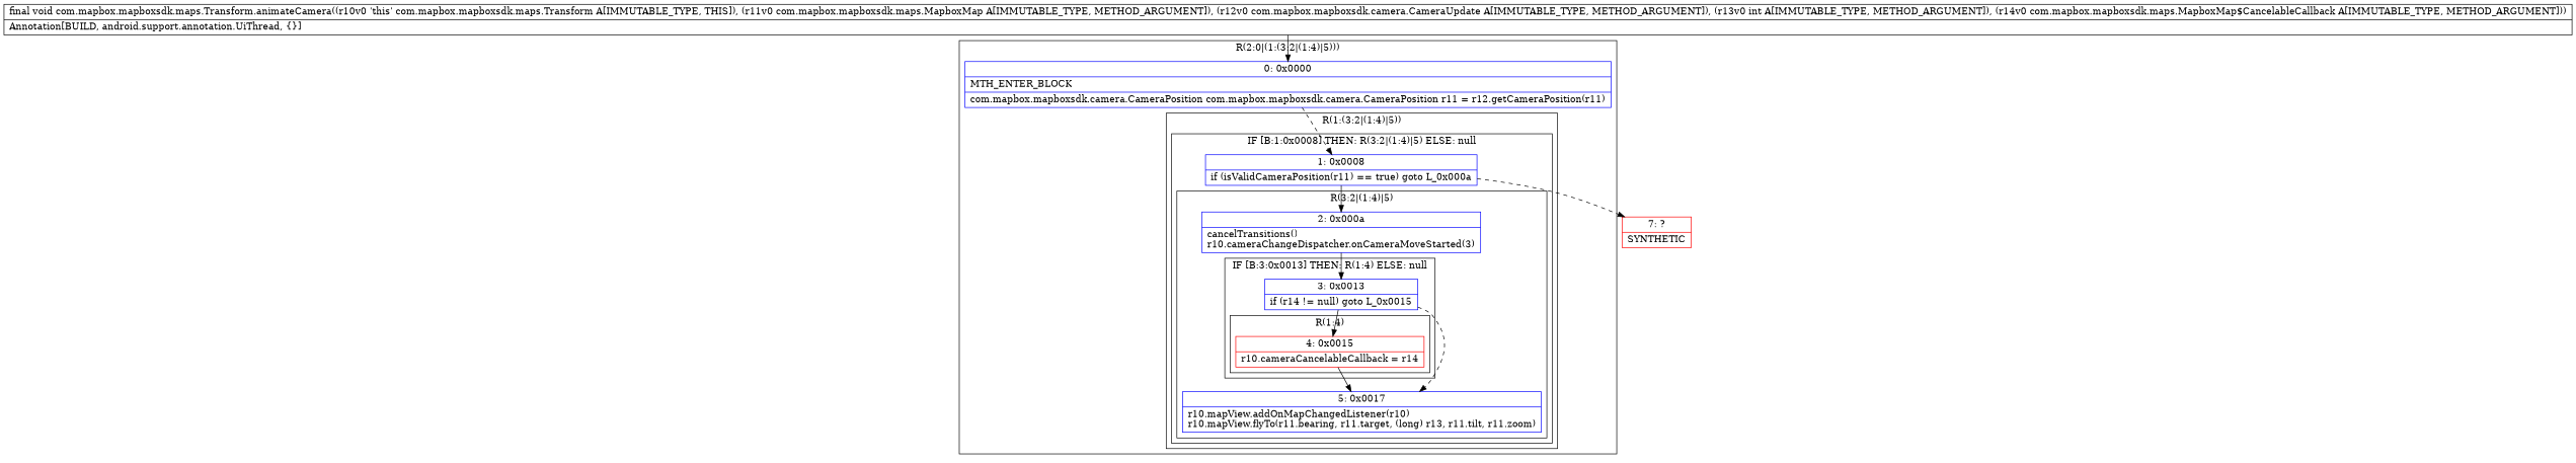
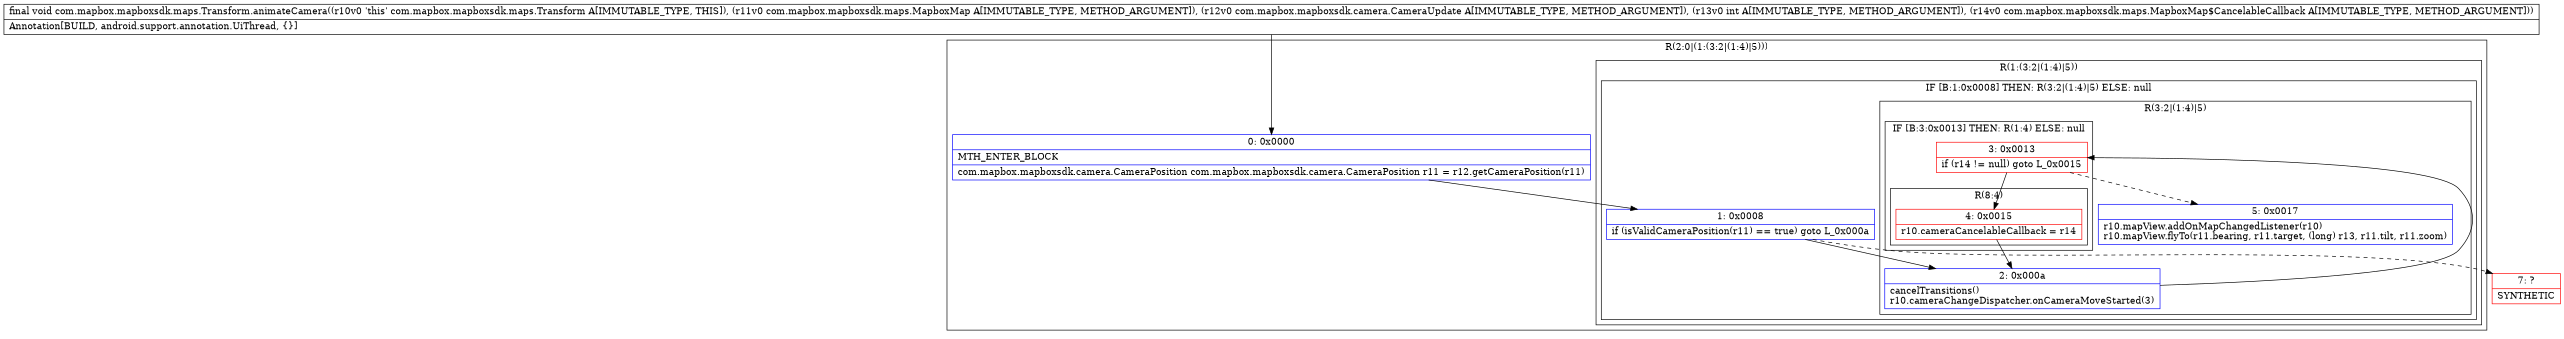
  digraph {
    fontname="DejaVu Serif"
    node [color=blue fontname="DejaVu Serif" shape=record]
    edge [fontname="DejaVu Serif"]
    n1 [color=red label="{4\:\ 0x0015|r10.cameraCancelableCallback = r14\l}"]
-   n2 [label="{3\:\ 0x0013|if (r14 != null) goto L_0x0015\l}"]
+   n2 [color=red label="{3\:\ 0x0013|if (r14 != null) goto L_0x0015\l}"]
    n3 [label="{2\:\ 0x000a|cancelTransitions()\lr10.cameraChangeDispatcher.onCameraMoveStarted(3)\l}"]
    n4 [label="{5\:\ 0x0017|r10.mapView.addOnMapChangedListener(r10)\lr10.mapView.flyTo(r11.bearing, r11.target, (long) r13, r11.tilt, r11.zoom)\l}"]
    n5 [label="{1\:\ 0x0008|if (isValidCameraPosition(r11) == true) goto L_0x000a\l}"]
    n6 [label="{0\:\ 0x0000|MTH_ENTER_BLOCK\l|com.mapbox.mapboxsdk.camera.CameraPosition com.mapbox.mapboxsdk.camera.CameraPosition r11 = r12.getCameraPosition(r11)\l}"]
    n7 [color=red label="{7\:\ ?|SYNTHETIC\l}"]
    n8 [label="{final void com.mapbox.mapboxsdk.maps.Transform.animateCamera((r10v0 'this' com.mapbox.mapboxsdk.maps.Transform A[IMMUTABLE_TYPE, THIS]), (r11v0 com.mapbox.mapboxsdk.maps.MapboxMap A[IMMUTABLE_TYPE, METHOD_ARGUMENT]), (r12v0 com.mapbox.mapboxsdk.camera.CameraUpdate A[IMMUTABLE_TYPE, METHOD_ARGUMENT]), (r13v0 int A[IMMUTABLE_TYPE, METHOD_ARGUMENT]), (r14v0 com.mapbox.mapboxsdk.maps.MapboxMap$CancelableCallback A[IMMUTABLE_TYPE, METHOD_ARGUMENT]))  | Annotation[BUILD, android.support.annotation.UiThread, \{\}]\l}" color=""]
    subgraph cluster_1 {
      label="R(2:0|(1:(3:2|(1:4)|5)))"
      n6
      subgraph cluster_2 {
        label="R(1:(3:2|(1:4)|5))"
        subgraph cluster_3 {
          label="IF [B:1:0x0008] THEN: R(3:2|(1:4)|5) ELSE: null"
          n5
          subgraph cluster_4 {
            label="R(3:2|(1:4)|5)"
            n3
            n4
            subgraph cluster_5 {
              label="IF [B:3:0x0013] THEN: R(1:4) ELSE: null"
              n2
              subgraph cluster_6 {
-               label="R(1:4)"
+               label="R(8:4)"
                n1
              }
            }
          }
        }
      }
    }
-   n1 -> n4
+   n1 -> n3
    n2 -> n1
    n2 -> n4 [style=dashed]
    n3 -> n2
    n5 -> n3
    n5 -> n7 [style=dashed]
-   n6 -> n5 [style=dashed]
+   n6 -> n5
    n8 -> n6
  }
